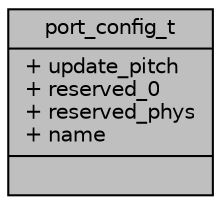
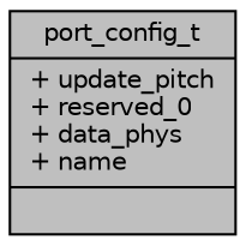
  digraph {
-   n1 [color=black fillcolor=grey75 fontcolor=black fontname=Helvetica fontsize=10 height=0.2 label="{port_config_t\n|+ update_pitch\l+ reserved_0\l+ reserved_phys\l+ name\l|}" shape=record style=filled width=0.4]
+   n1 [color=black fillcolor=grey75 fontcolor=black fontname=Helvetica fontsize=10 height=0.2 label="{port_config_t\n|+ update_pitch\l+ reserved_0\l+ data_phys\l+ name\l|}" shape=record style=filled width=0.4]
  }
